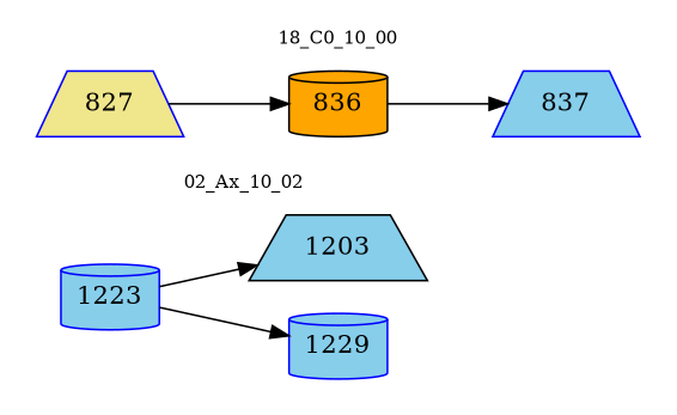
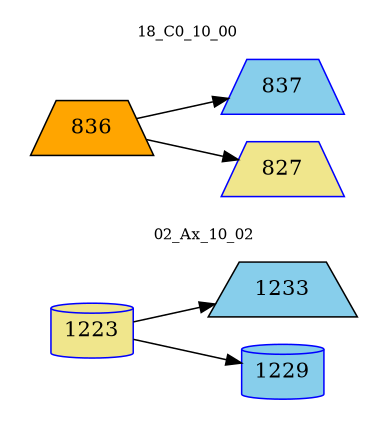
  digraph {
    rankdir=LR
    node [color=blue fillcolor=skyblue shape=cylinder style=filled]
    edge [color=black]
    n1 [label=1229]
-   n2 [label=1223]
-   n3 [color=black label=1203 shape=trapezium]
+   n2 [fillcolor=khaki label=1223]
+   n3 [color=black label=1233 shape=trapezium]
    n4 [fillcolor=khaki label=827 shape=trapezium]
-   n5 [color=black fillcolor=orange label=836]
+   n5 [color=black fillcolor=orange label=836 shape=trapezium]
    n6 [label=837 shape=trapezium]
    subgraph cluster_1 {
      color=white
      fontsize=10
      label="02_Ax_10_02"
      n1
      n2
      n3
    }
    subgraph cluster_2 {
      color=white
      fontsize=10
      label="18_C0_10_00"
      n4
      n5
      n6
    }
    n2 -> n1
    n2 -> n3
-   n4 -> n5
+   n5 -> n4
    n5 -> n6
  }
